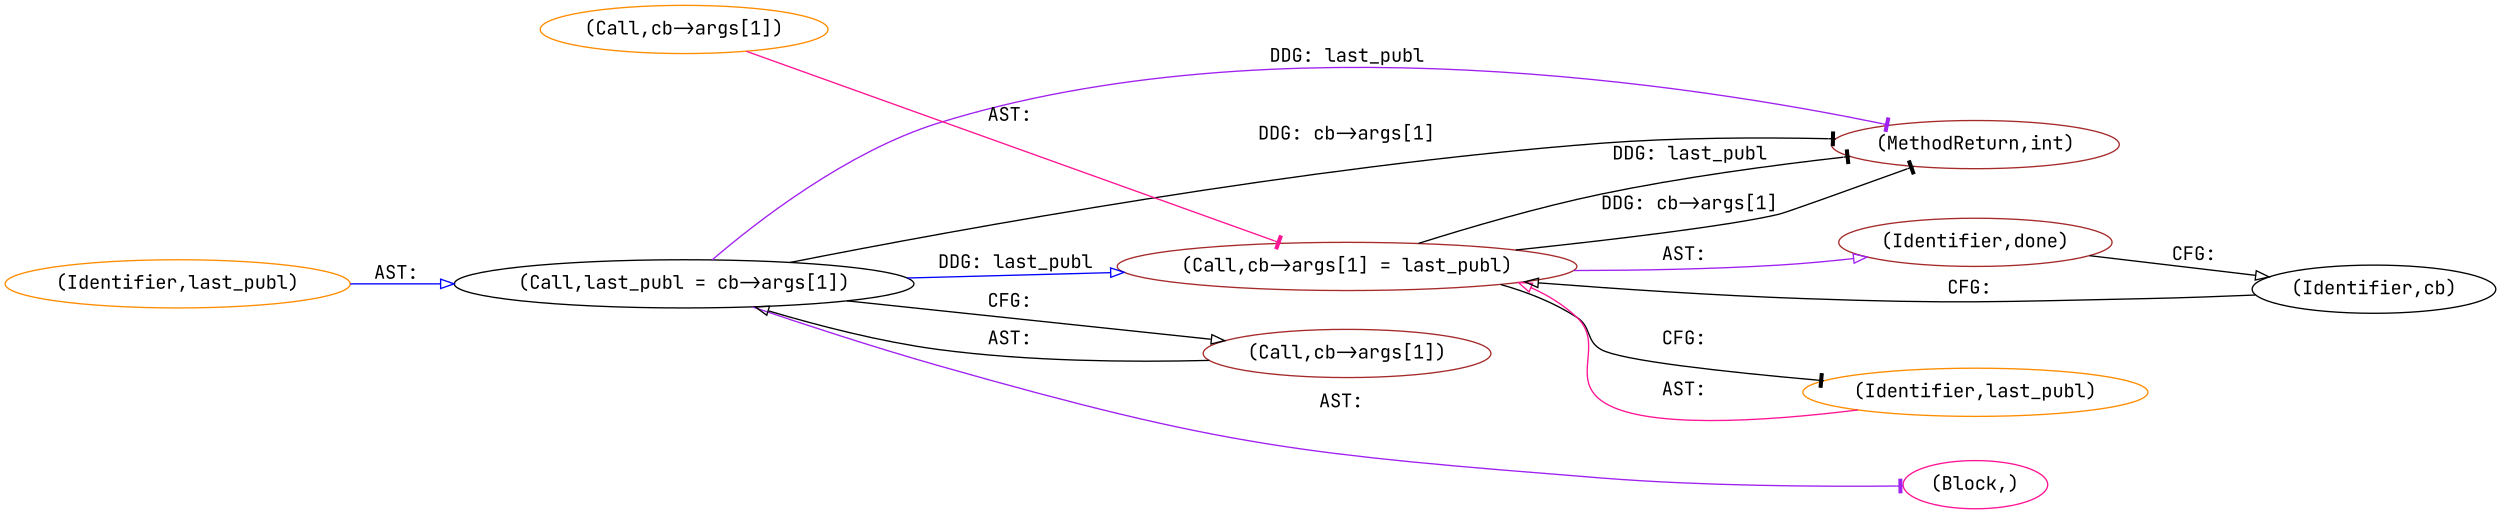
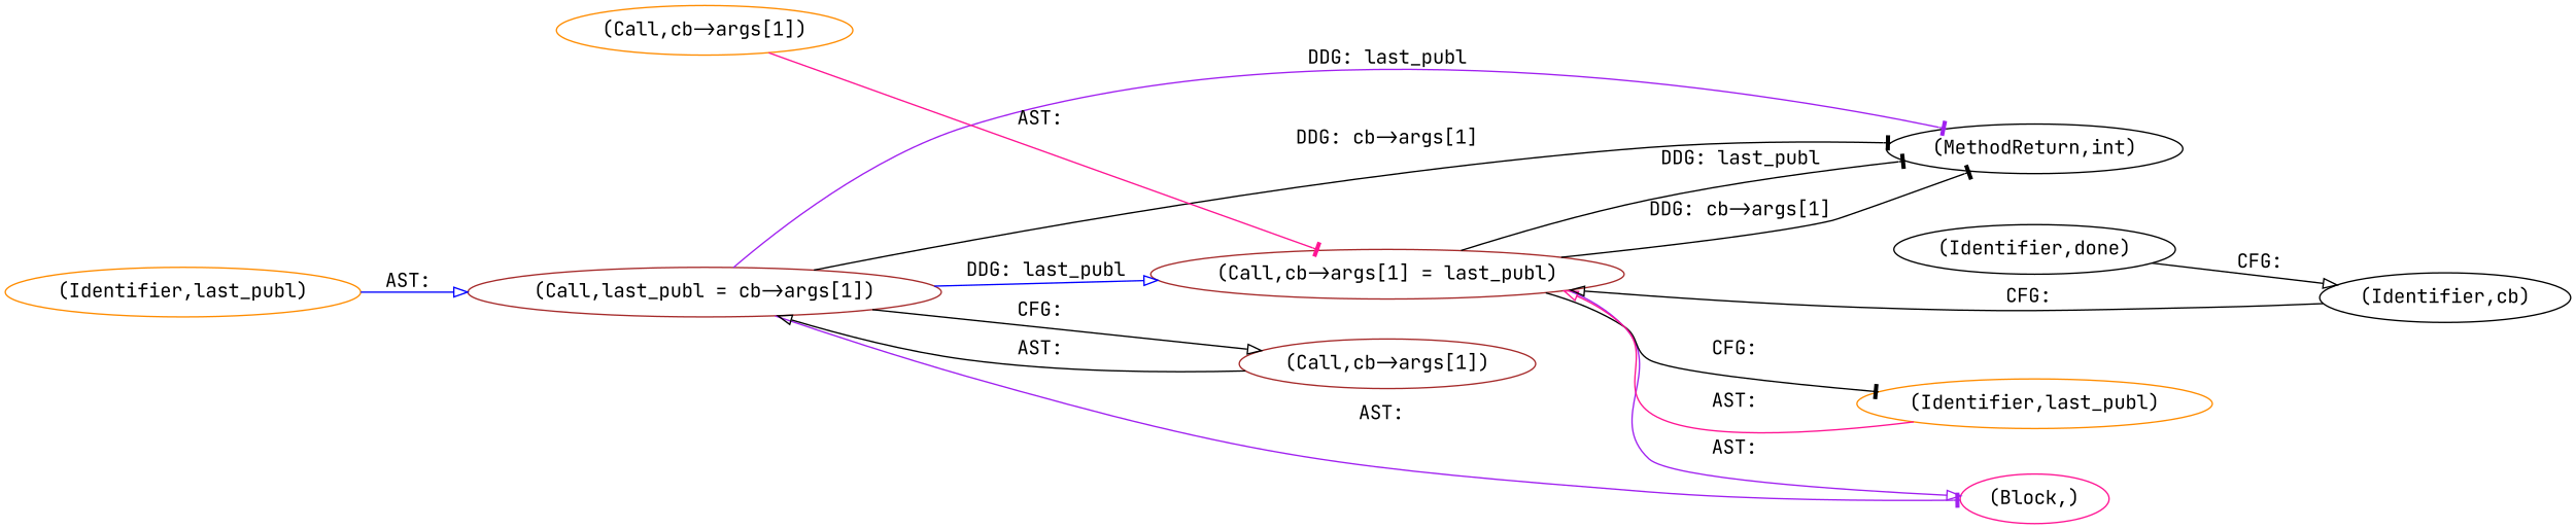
  digraph {
    fontname="JetBrains Mono"
    rankdir=LR
    node [color=black fontname="JetBrains Mono"]
    edge [arrowhead=onormal color=black fontname="JetBrains Mono"]
    n1 [color=brown label="(Call,cb->args[1] = last_publ)"]
    n2 [color=deeppink label="(Block,)"]
    n3 [color=darkorange label="(Identifier,last_publ)"]
-   n4 [color=brown label="(MethodReturn,int)"]
-   n5 [label="(Call,last_publ = cb->args[1])"]
+   n4 [label="(MethodReturn,int)"]
+   n5 [color=brown label="(Call,last_publ = cb->args[1])"]
    n6 [color=brown label="(Call,cb->args[1])"]
    n7 [color=darkorange label="(Identifier,last_publ)"]
-   n8 [color=brown label="(Identifier,done)"]
+   n8 [label="(Identifier,done)"]
    n9 [label="(Identifier,cb)"]
    n10 [color=darkorange label="(Call,cb->args[1])"]
-   n1 -> n8 [color=purple label="AST: "]
+   n1 -> n2 [color=purple label="AST: "]
    n1 -> n3 [arrowhead=tee label="CFG: "]
    n1 -> n4 [arrowhead=tee label="DDG: cb->args[1]"]
    n1 -> n4 [arrowhead=tee label="DDG: last_publ"]
    n3 -> n1 [color=deeppink label="AST: "]
    n5 -> n1 [color=blue label="DDG: last_publ"]
    n5 -> n2 [arrowhead=tee color=purple label="AST: "]
    n5 -> n4 [arrowhead=tee color=purple label="DDG: last_publ"]
    n5 -> n4 [arrowhead=tee label="DDG: cb->args[1]"]
    n5 -> n6 [label="CFG: "]
    n6 -> n5 [label="AST: "]
    n7 -> n5 [color=blue label="AST: "]
    n8 -> n9 [label="CFG: "]
    n9 -> n1 [label="CFG: "]
    n10 -> n1 [arrowhead=tee color=deeppink label="AST: "]
  }
